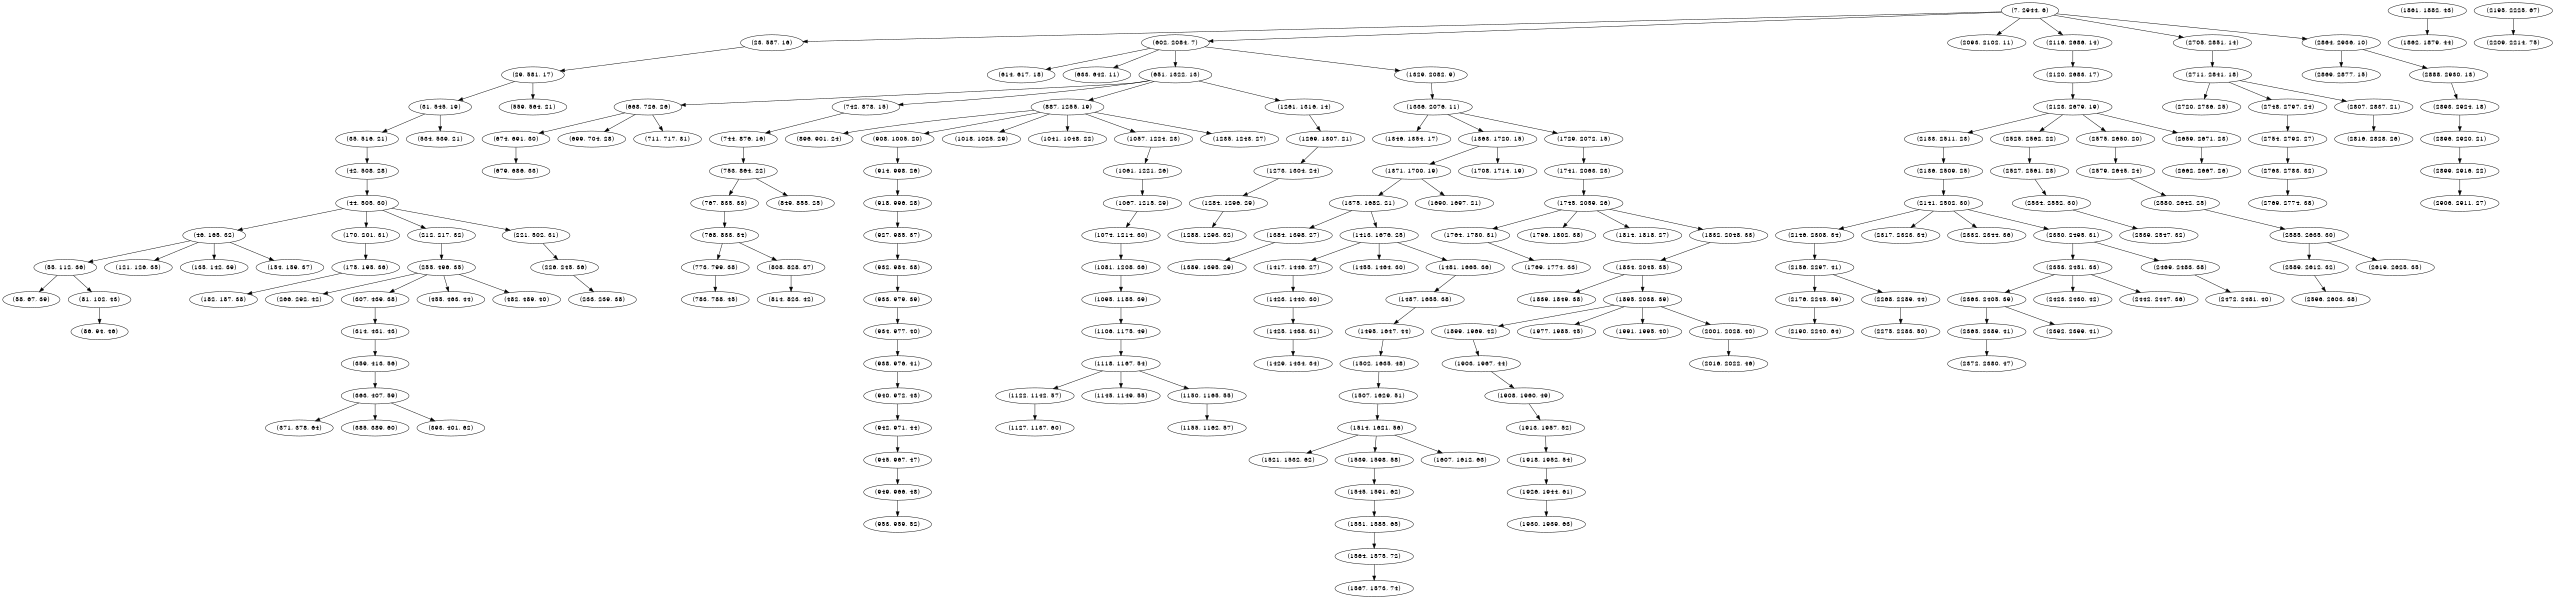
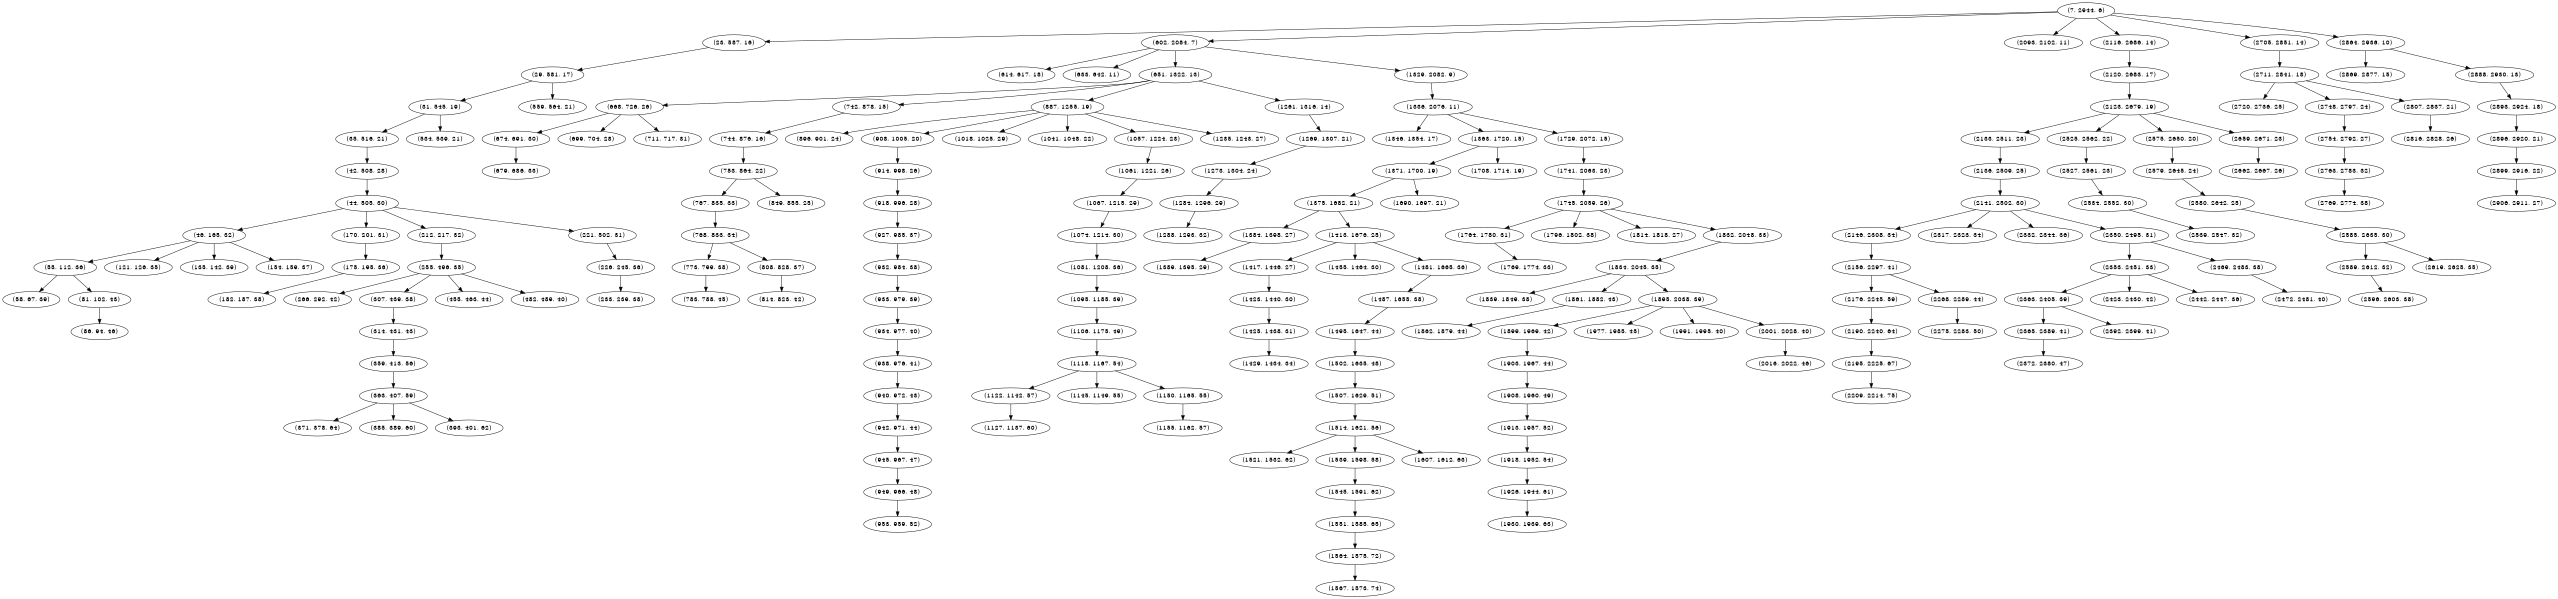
  digraph {
    "(7, 2944, 6)"
    "(23, 587, 16)"
    "(602, 2084, 7)"
    "(2093, 2102, 11)"
    "(2116, 2686, 14)"
    "(2705, 2851, 14)"
    "(2864, 2936, 10)"
    "(29, 581, 17)"
    "(614, 617, 18)"
    "(633, 642, 11)"
    "(651, 1322, 13)"
    "(1329, 2082, 9)"
    "(2120, 2683, 17)"
    "(2711, 2841, 18)"
    "(2869, 2877, 15)"
    "(2888, 2930, 13)"
    "(31, 545, 19)"
    "(559, 564, 21)"
    "(35, 516, 21)"
    "(534, 539, 21)"
    "(42, 508, 28)"
    "(44, 505, 30)"
    "(46, 165, 32)"
    "(170, 201, 31)"
    "(212, 217, 32)"
    "(221, 502, 31)"
    "(55, 112, 36)"
    "(121, 126, 35)"
    "(135, 142, 39)"
    "(154, 159, 37)"
    "(175, 195, 36)"
    "(255, 496, 35)"
    "(226, 245, 36)"
    "(58, 67, 39)"
    "(81, 102, 43)"
    "(86, 94, 46)"
    "(182, 187, 38)"
    "(233, 239, 38)"
    "(266, 292, 42)"
    "(307, 439, 38)"
    "(455, 463, 44)"
    "(482, 489, 40)"
    "(314, 431, 43)"
    "(359, 413, 56)"
    "(363, 407, 59)"
    "(371, 378, 64)"
    "(385, 389, 60)"
    "(393, 401, 62)"
    "(668, 726, 26)"
    "(742, 878, 15)"
    "(887, 1255, 19)"
    "(1261, 1316, 14)"
    "(1336, 2076, 11)"
    "(674, 691, 30)"
    "(699, 704, 28)"
    "(711, 717, 31)"
    "(744, 876, 16)"
    "(896, 901, 24)"
    "(908, 1005, 20)"
    "(1018, 1025, 29)"
    "(1041, 1048, 22)"
    "(1057, 1224, 23)"
    "(1235, 1243, 27)"
    "(1269, 1307, 21)"
    "(679, 686, 33)"
    "(753, 864, 22)"
    "(767, 835, 33)"
    "(849, 855, 25)"
    "(768, 833, 34)"
    "(773, 799, 38)"
    "(808, 828, 37)"
    "(783, 788, 45)"
    "(814, 823, 42)"
    "(914, 998, 26)"
    "(1061, 1221, 26)"
    "(918, 996, 28)"
    "(927, 985, 37)"
    "(932, 984, 38)"
    "(933, 979, 39)"
    "(934, 977, 40)"
    "(938, 976, 41)"
    "(940, 972, 43)"
    "(942, 971, 44)"
    "(945, 967, 47)"
    "(949, 966, 48)"
    "(953, 959, 52)"
    "(1067, 1215, 29)"
    "(1074, 1214, 30)"
    "(1081, 1208, 36)"
    "(1095, 1185, 39)"
    "(1106, 1175, 49)"
    "(1118, 1167, 54)"
    "(1122, 1142, 57)"
    "(1145, 1149, 55)"
    "(1150, 1165, 55)"
    "(1127, 1137, 60)"
    "(1155, 1162, 57)"
    "(1273, 1304, 24)"
    "(1284, 1296, 29)"
    "(1288, 1293, 32)"
    "(1346, 1354, 17)"
    "(1363, 1720, 15)"
    "(1729, 2072, 15)"
    "(1371, 1700, 19)"
    "(1708, 1714, 19)"
    "(1741, 2063, 23)"
    "(1375, 1682, 21)"
    "(1690, 1697, 21)"
    "(1384, 1398, 27)"
    "(1413, 1676, 25)"
    "(1389, 1395, 29)"
    "(1417, 1446, 27)"
    "(1455, 1464, 30)"
    "(1481, 1665, 36)"
    "(1423, 1440, 30)"
    "(1487, 1655, 38)"
    "(1425, 1438, 31)"
    "(1429, 1434, 34)"
    "(1495, 1647, 44)"
    "(1502, 1635, 48)"
    "(1507, 1629, 51)"
    "(1514, 1621, 56)"
    "(1521, 1532, 62)"
    "(1539, 1598, 58)"
    "(1607, 1612, 63)"
    "(1545, 1591, 62)"
    "(1551, 1585, 65)"
    "(1564, 1575, 72)"
    "(1567, 1573, 74)"
    "(1745, 2059, 26)"
    "(1764, 1780, 31)"
    "(1796, 1802, 38)"
    "(1814, 1818, 27)"
    "(1832, 2048, 33)"
    "(1769, 1774, 33)"
    "(1834, 2045, 35)"
    "(1839, 1849, 38)"
    "(1861, 1882, 43)"
    "(1895, 2038, 39)"
    "(1862, 1879, 44)"
    "(1899, 1969, 42)"
    "(1977, 1985, 45)"
    "(1991, 1995, 40)"
    "(2001, 2028, 40)"
    "(1903, 1967, 44)"
    "(2016, 2022, 46)"
    "(1908, 1960, 49)"
    "(1913, 1957, 52)"
    "(1918, 1952, 54)"
    "(1926, 1944, 61)"
    "(1930, 1939, 63)"
    "(2123, 2679, 19)"
    "(2133, 2511, 23)"
    "(2525, 2562, 22)"
    "(2575, 2650, 20)"
    "(2659, 2671, 23)"
    "(2136, 2509, 25)"
    "(2527, 2561, 23)"
    "(2579, 2645, 24)"
    "(2662, 2667, 26)"
    "(2141, 2502, 30)"
    "(2146, 2308, 34)"
    "(2317, 2323, 34)"
    "(2332, 2344, 36)"
    "(2350, 2495, 31)"
    "(2156, 2297, 41)"
    "(2353, 2451, 33)"
    "(2469, 2483, 38)"
    "(2176, 2245, 59)"
    "(2268, 2289, 44)"
    "(2190, 2240, 64)"
    "(2275, 2283, 50)"
    "(2195, 2225, 67)"
    "(2209, 2214, 75)"
    "(2363, 2405, 39)"
    "(2423, 2430, 42)"
    "(2442, 2447, 36)"
    "(2472, 2481, 40)"
    "(2365, 2389, 41)"
    "(2392, 2399, 41)"
    "(2372, 2380, 47)"
    "(2534, 2552, 30)"
    "(2539, 2547, 32)"
    "(2580, 2642, 25)"
    "(2585, 2635, 30)"
    "(2589, 2612, 32)"
    "(2619, 2625, 35)"
    "(2596, 2603, 38)"
    "(2720, 2736, 25)"
    "(2748, 2797, 24)"
    "(2807, 2837, 21)"
    "(2754, 2792, 27)"
    "(2816, 2828, 26)"
    "(2763, 2783, 32)"
    "(2769, 2774, 38)"
    "(2893, 2924, 18)"
    "(2896, 2920, 21)"
    "(2899, 2916, 22)"
    "(2906, 2911, 27)"
    "(7, 2944, 6)" -> "(23, 587, 16)"
    "(7, 2944, 6)" -> "(602, 2084, 7)"
    "(7, 2944, 6)" -> "(2093, 2102, 11)"
    "(7, 2944, 6)" -> "(2116, 2686, 14)"
    "(7, 2944, 6)" -> "(2705, 2851, 14)"
    "(7, 2944, 6)" -> "(2864, 2936, 10)"
    "(23, 587, 16)" -> "(29, 581, 17)"
    "(602, 2084, 7)" -> "(614, 617, 18)"
    "(602, 2084, 7)" -> "(633, 642, 11)"
    "(602, 2084, 7)" -> "(651, 1322, 13)"
    "(602, 2084, 7)" -> "(1329, 2082, 9)"
    "(2116, 2686, 14)" -> "(2120, 2683, 17)"
    "(2705, 2851, 14)" -> "(2711, 2841, 18)"
    "(2864, 2936, 10)" -> "(2869, 2877, 15)"
    "(2864, 2936, 10)" -> "(2888, 2930, 13)"
    "(29, 581, 17)" -> "(31, 545, 19)"
    "(29, 581, 17)" -> "(559, 564, 21)"
    "(651, 1322, 13)" -> "(668, 726, 26)"
    "(651, 1322, 13)" -> "(742, 878, 15)"
    "(651, 1322, 13)" -> "(887, 1255, 19)"
    "(651, 1322, 13)" -> "(1261, 1316, 14)"
    "(1329, 2082, 9)" -> "(1336, 2076, 11)"
    "(2120, 2683, 17)" -> "(2123, 2679, 19)"
    "(2711, 2841, 18)" -> "(2720, 2736, 25)"
    "(2711, 2841, 18)" -> "(2748, 2797, 24)"
    "(2711, 2841, 18)" -> "(2807, 2837, 21)"
    "(2888, 2930, 13)" -> "(2893, 2924, 18)"
    "(31, 545, 19)" -> "(35, 516, 21)"
    "(31, 545, 19)" -> "(534, 539, 21)"
    "(35, 516, 21)" -> "(42, 508, 28)"
    "(42, 508, 28)" -> "(44, 505, 30)"
    "(44, 505, 30)" -> "(46, 165, 32)"
    "(44, 505, 30)" -> "(170, 201, 31)"
    "(44, 505, 30)" -> "(212, 217, 32)"
    "(44, 505, 30)" -> "(221, 502, 31)"
    "(46, 165, 32)" -> "(55, 112, 36)"
    "(46, 165, 32)" -> "(121, 126, 35)"
    "(46, 165, 32)" -> "(135, 142, 39)"
    "(46, 165, 32)" -> "(154, 159, 37)"
    "(170, 201, 31)" -> "(175, 195, 36)"
    "(212, 217, 32)" -> "(255, 496, 35)"
    "(221, 502, 31)" -> "(226, 245, 36)"
    "(55, 112, 36)" -> "(58, 67, 39)"
    "(55, 112, 36)" -> "(81, 102, 43)"
    "(175, 195, 36)" -> "(182, 187, 38)"
    "(255, 496, 35)" -> "(266, 292, 42)"
    "(255, 496, 35)" -> "(307, 439, 38)"
    "(255, 496, 35)" -> "(455, 463, 44)"
    "(255, 496, 35)" -> "(482, 489, 40)"
    "(226, 245, 36)" -> "(233, 239, 38)"
    "(81, 102, 43)" -> "(86, 94, 46)"
    "(307, 439, 38)" -> "(314, 431, 43)"
    "(314, 431, 43)" -> "(359, 413, 56)"
    "(359, 413, 56)" -> "(363, 407, 59)"
    "(363, 407, 59)" -> "(371, 378, 64)"
    "(363, 407, 59)" -> "(385, 389, 60)"
    "(363, 407, 59)" -> "(393, 401, 62)"
    "(668, 726, 26)" -> "(674, 691, 30)"
    "(668, 726, 26)" -> "(699, 704, 28)"
    "(668, 726, 26)" -> "(711, 717, 31)"
    "(742, 878, 15)" -> "(744, 876, 16)"
    "(887, 1255, 19)" -> "(896, 901, 24)"
    "(887, 1255, 19)" -> "(908, 1005, 20)"
    "(887, 1255, 19)" -> "(1018, 1025, 29)"
    "(887, 1255, 19)" -> "(1041, 1048, 22)"
    "(887, 1255, 19)" -> "(1057, 1224, 23)"
    "(887, 1255, 19)" -> "(1235, 1243, 27)"
    "(1261, 1316, 14)" -> "(1269, 1307, 21)"
    "(1336, 2076, 11)" -> "(1346, 1354, 17)"
    "(1336, 2076, 11)" -> "(1363, 1720, 15)"
    "(1336, 2076, 11)" -> "(1729, 2072, 15)"
    "(674, 691, 30)" -> "(679, 686, 33)"
    "(744, 876, 16)" -> "(753, 864, 22)"
    "(908, 1005, 20)" -> "(914, 998, 26)"
    "(1057, 1224, 23)" -> "(1061, 1221, 26)"
    "(1269, 1307, 21)" -> "(1273, 1304, 24)"
    "(753, 864, 22)" -> "(767, 835, 33)"
    "(753, 864, 22)" -> "(849, 855, 25)"
    "(767, 835, 33)" -> "(768, 833, 34)"
    "(768, 833, 34)" -> "(773, 799, 38)"
    "(768, 833, 34)" -> "(808, 828, 37)"
    "(773, 799, 38)" -> "(783, 788, 45)"
    "(808, 828, 37)" -> "(814, 823, 42)"
    "(914, 998, 26)" -> "(918, 996, 28)"
    "(1061, 1221, 26)" -> "(1067, 1215, 29)"
    "(918, 996, 28)" -> "(927, 985, 37)"
    "(927, 985, 37)" -> "(932, 984, 38)"
    "(932, 984, 38)" -> "(933, 979, 39)"
    "(933, 979, 39)" -> "(934, 977, 40)"
    "(934, 977, 40)" -> "(938, 976, 41)"
    "(938, 976, 41)" -> "(940, 972, 43)"
    "(940, 972, 43)" -> "(942, 971, 44)"
    "(942, 971, 44)" -> "(945, 967, 47)"
    "(945, 967, 47)" -> "(949, 966, 48)"
    "(949, 966, 48)" -> "(953, 959, 52)"
    "(1067, 1215, 29)" -> "(1074, 1214, 30)"
    "(1074, 1214, 30)" -> "(1081, 1208, 36)"
    "(1081, 1208, 36)" -> "(1095, 1185, 39)"
    "(1095, 1185, 39)" -> "(1106, 1175, 49)"
    "(1106, 1175, 49)" -> "(1118, 1167, 54)"
    "(1118, 1167, 54)" -> "(1122, 1142, 57)"
    "(1118, 1167, 54)" -> "(1145, 1149, 55)"
    "(1118, 1167, 54)" -> "(1150, 1165, 55)"
    "(1122, 1142, 57)" -> "(1127, 1137, 60)"
    "(1150, 1165, 55)" -> "(1155, 1162, 57)"
    "(1273, 1304, 24)" -> "(1284, 1296, 29)"
    "(1284, 1296, 29)" -> "(1288, 1293, 32)"
    "(1363, 1720, 15)" -> "(1371, 1700, 19)"
    "(1363, 1720, 15)" -> "(1708, 1714, 19)"
    "(1729, 2072, 15)" -> "(1741, 2063, 23)"
    "(1371, 1700, 19)" -> "(1375, 1682, 21)"
    "(1371, 1700, 19)" -> "(1690, 1697, 21)"
    "(1741, 2063, 23)" -> "(1745, 2059, 26)"
    "(1375, 1682, 21)" -> "(1384, 1398, 27)"
    "(1375, 1682, 21)" -> "(1413, 1676, 25)"
    "(1384, 1398, 27)" -> "(1389, 1395, 29)"
    "(1413, 1676, 25)" -> "(1417, 1446, 27)"
    "(1413, 1676, 25)" -> "(1455, 1464, 30)"
    "(1413, 1676, 25)" -> "(1481, 1665, 36)"
    "(1417, 1446, 27)" -> "(1423, 1440, 30)"
    "(1481, 1665, 36)" -> "(1487, 1655, 38)"
    "(1423, 1440, 30)" -> "(1425, 1438, 31)"
    "(1487, 1655, 38)" -> "(1495, 1647, 44)"
    "(1425, 1438, 31)" -> "(1429, 1434, 34)"
    "(1495, 1647, 44)" -> "(1502, 1635, 48)"
    "(1502, 1635, 48)" -> "(1507, 1629, 51)"
    "(1507, 1629, 51)" -> "(1514, 1621, 56)"
    "(1514, 1621, 56)" -> "(1521, 1532, 62)"
    "(1514, 1621, 56)" -> "(1539, 1598, 58)"
    "(1514, 1621, 56)" -> "(1607, 1612, 63)"
    "(1539, 1598, 58)" -> "(1545, 1591, 62)"
    "(1545, 1591, 62)" -> "(1551, 1585, 65)"
    "(1551, 1585, 65)" -> "(1564, 1575, 72)"
    "(1564, 1575, 72)" -> "(1567, 1573, 74)"
    "(1745, 2059, 26)" -> "(1764, 1780, 31)"
    "(1745, 2059, 26)" -> "(1796, 1802, 38)"
    "(1745, 2059, 26)" -> "(1814, 1818, 27)"
    "(1745, 2059, 26)" -> "(1832, 2048, 33)"
    "(1764, 1780, 31)" -> "(1769, 1774, 33)"
    "(1832, 2048, 33)" -> "(1834, 2045, 35)"
    "(1834, 2045, 35)" -> "(1839, 1849, 38)"
+   "(1834, 2045, 35)" -> "(1861, 1882, 43)"
    "(1834, 2045, 35)" -> "(1895, 2038, 39)"
    "(1861, 1882, 43)" -> "(1862, 1879, 44)"
    "(1895, 2038, 39)" -> "(1899, 1969, 42)"
    "(1895, 2038, 39)" -> "(1977, 1985, 45)"
    "(1895, 2038, 39)" -> "(1991, 1995, 40)"
    "(1895, 2038, 39)" -> "(2001, 2028, 40)"
    "(1899, 1969, 42)" -> "(1903, 1967, 44)"
    "(2001, 2028, 40)" -> "(2016, 2022, 46)"
    "(1903, 1967, 44)" -> "(1908, 1960, 49)"
    "(1908, 1960, 49)" -> "(1913, 1957, 52)"
    "(1913, 1957, 52)" -> "(1918, 1952, 54)"
    "(1918, 1952, 54)" -> "(1926, 1944, 61)"
    "(1926, 1944, 61)" -> "(1930, 1939, 63)"
    "(2123, 2679, 19)" -> "(2133, 2511, 23)"
    "(2123, 2679, 19)" -> "(2525, 2562, 22)"
    "(2123, 2679, 19)" -> "(2575, 2650, 20)"
    "(2123, 2679, 19)" -> "(2659, 2671, 23)"
    "(2133, 2511, 23)" -> "(2136, 2509, 25)"
    "(2525, 2562, 22)" -> "(2527, 2561, 23)"
    "(2575, 2650, 20)" -> "(2579, 2645, 24)"
    "(2659, 2671, 23)" -> "(2662, 2667, 26)"
    "(2136, 2509, 25)" -> "(2141, 2502, 30)"
    "(2527, 2561, 23)" -> "(2534, 2552, 30)"
    "(2579, 2645, 24)" -> "(2580, 2642, 25)"
    "(2141, 2502, 30)" -> "(2146, 2308, 34)"
    "(2141, 2502, 30)" -> "(2317, 2323, 34)"
    "(2141, 2502, 30)" -> "(2332, 2344, 36)"
    "(2141, 2502, 30)" -> "(2350, 2495, 31)"
    "(2146, 2308, 34)" -> "(2156, 2297, 41)"
    "(2350, 2495, 31)" -> "(2353, 2451, 33)"
    "(2350, 2495, 31)" -> "(2469, 2483, 38)"
    "(2156, 2297, 41)" -> "(2176, 2245, 59)"
    "(2156, 2297, 41)" -> "(2268, 2289, 44)"
    "(2353, 2451, 33)" -> "(2363, 2405, 39)"
    "(2353, 2451, 33)" -> "(2423, 2430, 42)"
    "(2353, 2451, 33)" -> "(2442, 2447, 36)"
    "(2469, 2483, 38)" -> "(2472, 2481, 40)"
    "(2176, 2245, 59)" -> "(2190, 2240, 64)"
    "(2268, 2289, 44)" -> "(2275, 2283, 50)"
+   "(2190, 2240, 64)" -> "(2195, 2225, 67)"
    "(2195, 2225, 67)" -> "(2209, 2214, 75)"
    "(2363, 2405, 39)" -> "(2365, 2389, 41)"
    "(2363, 2405, 39)" -> "(2392, 2399, 41)"
    "(2365, 2389, 41)" -> "(2372, 2380, 47)"
    "(2534, 2552, 30)" -> "(2539, 2547, 32)"
    "(2580, 2642, 25)" -> "(2585, 2635, 30)"
    "(2585, 2635, 30)" -> "(2589, 2612, 32)"
    "(2585, 2635, 30)" -> "(2619, 2625, 35)"
    "(2589, 2612, 32)" -> "(2596, 2603, 38)"
    "(2748, 2797, 24)" -> "(2754, 2792, 27)"
    "(2807, 2837, 21)" -> "(2816, 2828, 26)"
    "(2754, 2792, 27)" -> "(2763, 2783, 32)"
    "(2763, 2783, 32)" -> "(2769, 2774, 38)"
    "(2893, 2924, 18)" -> "(2896, 2920, 21)"
    "(2896, 2920, 21)" -> "(2899, 2916, 22)"
    "(2899, 2916, 22)" -> "(2906, 2911, 27)"
  }
